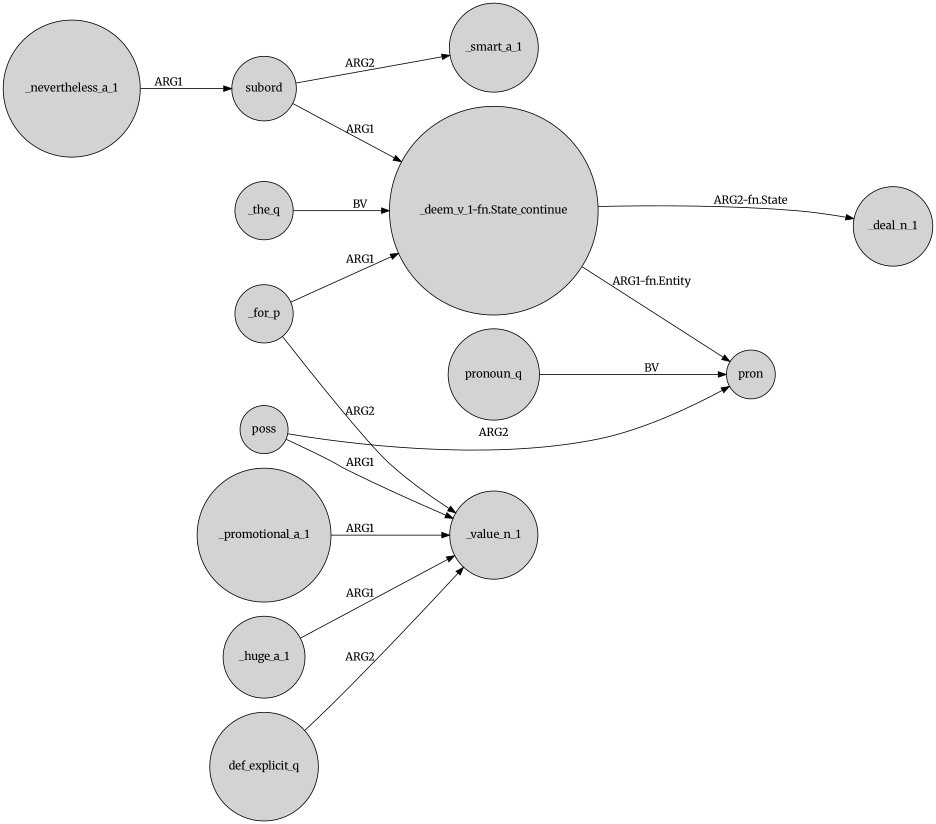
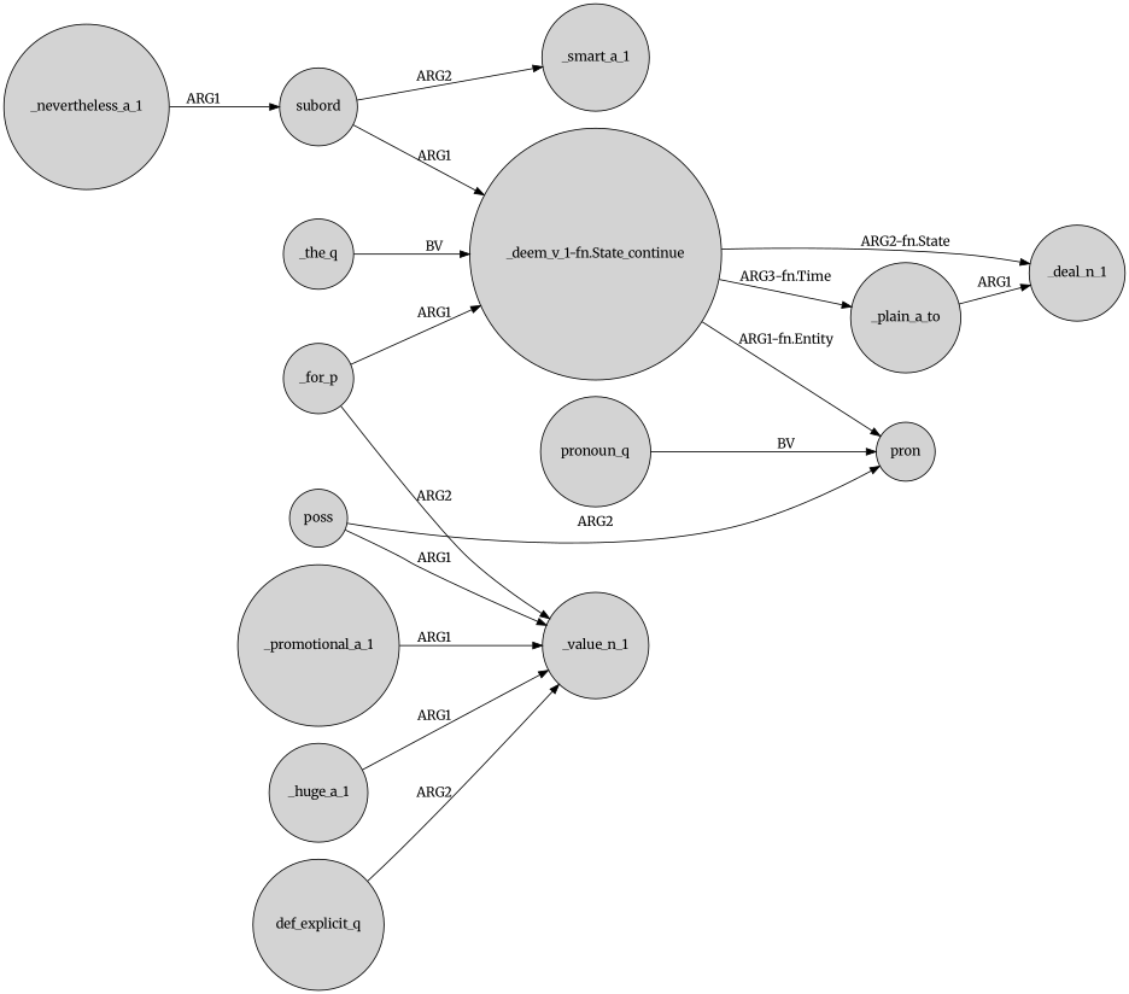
  digraph {
    fontname=Merriweather
    rankdir=LR
    node [fontname=Merriweather shape=circle style=filled]
    edge [fontname=Merriweather]
    subord
    "_deem_v_1-fn.State_continue"
    _smart_a_1
+   _plain_a_to
    _deal_n_1
    pron
    poss
    _value_n_1
    _huge_a_1
    _for_p
    _nevertheless_a_1
    _the_q
    pronoun_q
    def_explicit_q
    _promotional_a_1
    subord -> "_deem_v_1-fn.State_continue" [label=ARG1]
    subord -> _smart_a_1 [label=ARG2]
+   "_deem_v_1-fn.State_continue" -> _plain_a_to [label="ARG3-fn.Time"]
    "_deem_v_1-fn.State_continue" -> _deal_n_1 [label="ARG2-fn.State"]
    "_deem_v_1-fn.State_continue" -> pron [label="ARG1-fn.Entity"]
+   _plain_a_to -> _deal_n_1 [label=ARG1]
    poss -> pron [label=ARG2]
    poss -> _value_n_1 [label=ARG1]
    _huge_a_1 -> _value_n_1 [label=ARG1]
    _for_p -> "_deem_v_1-fn.State_continue" [label=ARG1]
    _for_p -> _value_n_1 [label=ARG2]
    _nevertheless_a_1 -> subord [label=ARG1]
    _the_q -> "_deem_v_1-fn.State_continue" [label=BV]
    pronoun_q -> pron [label=BV]
    def_explicit_q -> _value_n_1 [label=ARG2]
    _promotional_a_1 -> _value_n_1 [label=ARG1]
  }
